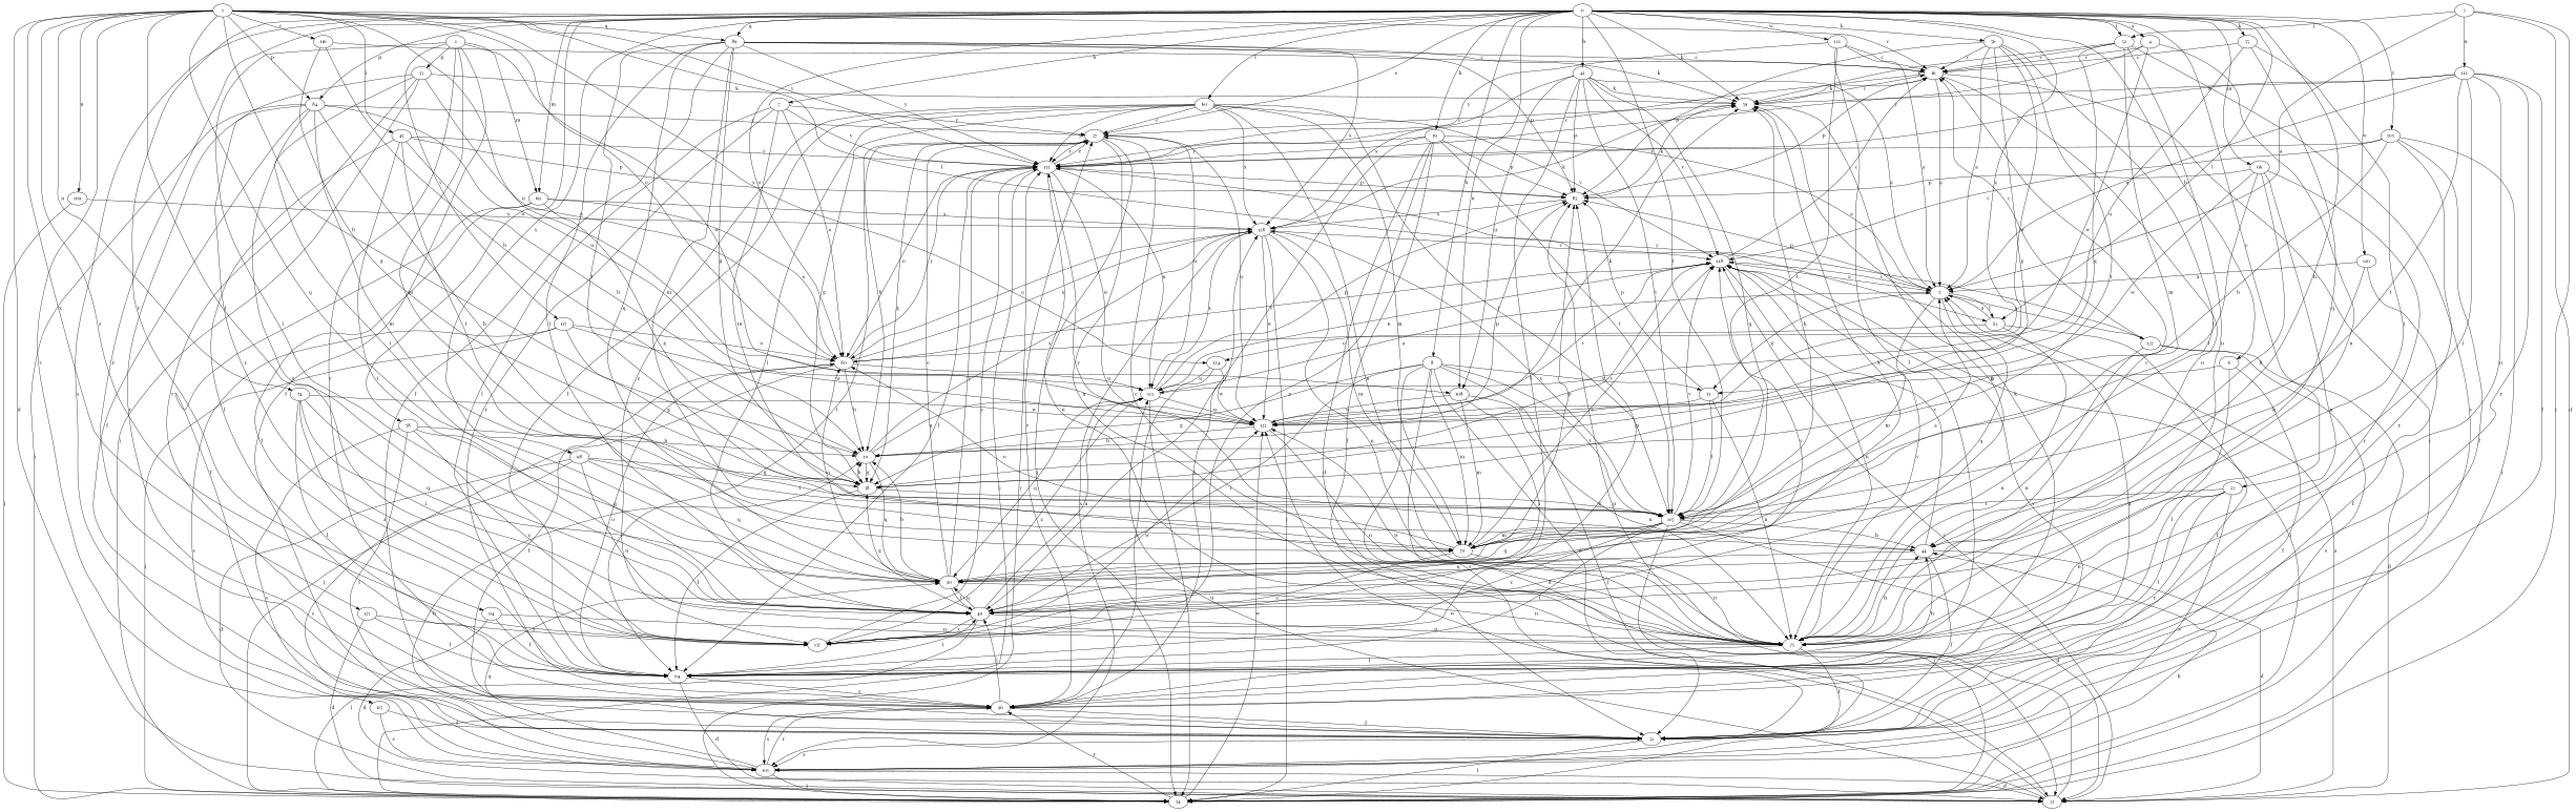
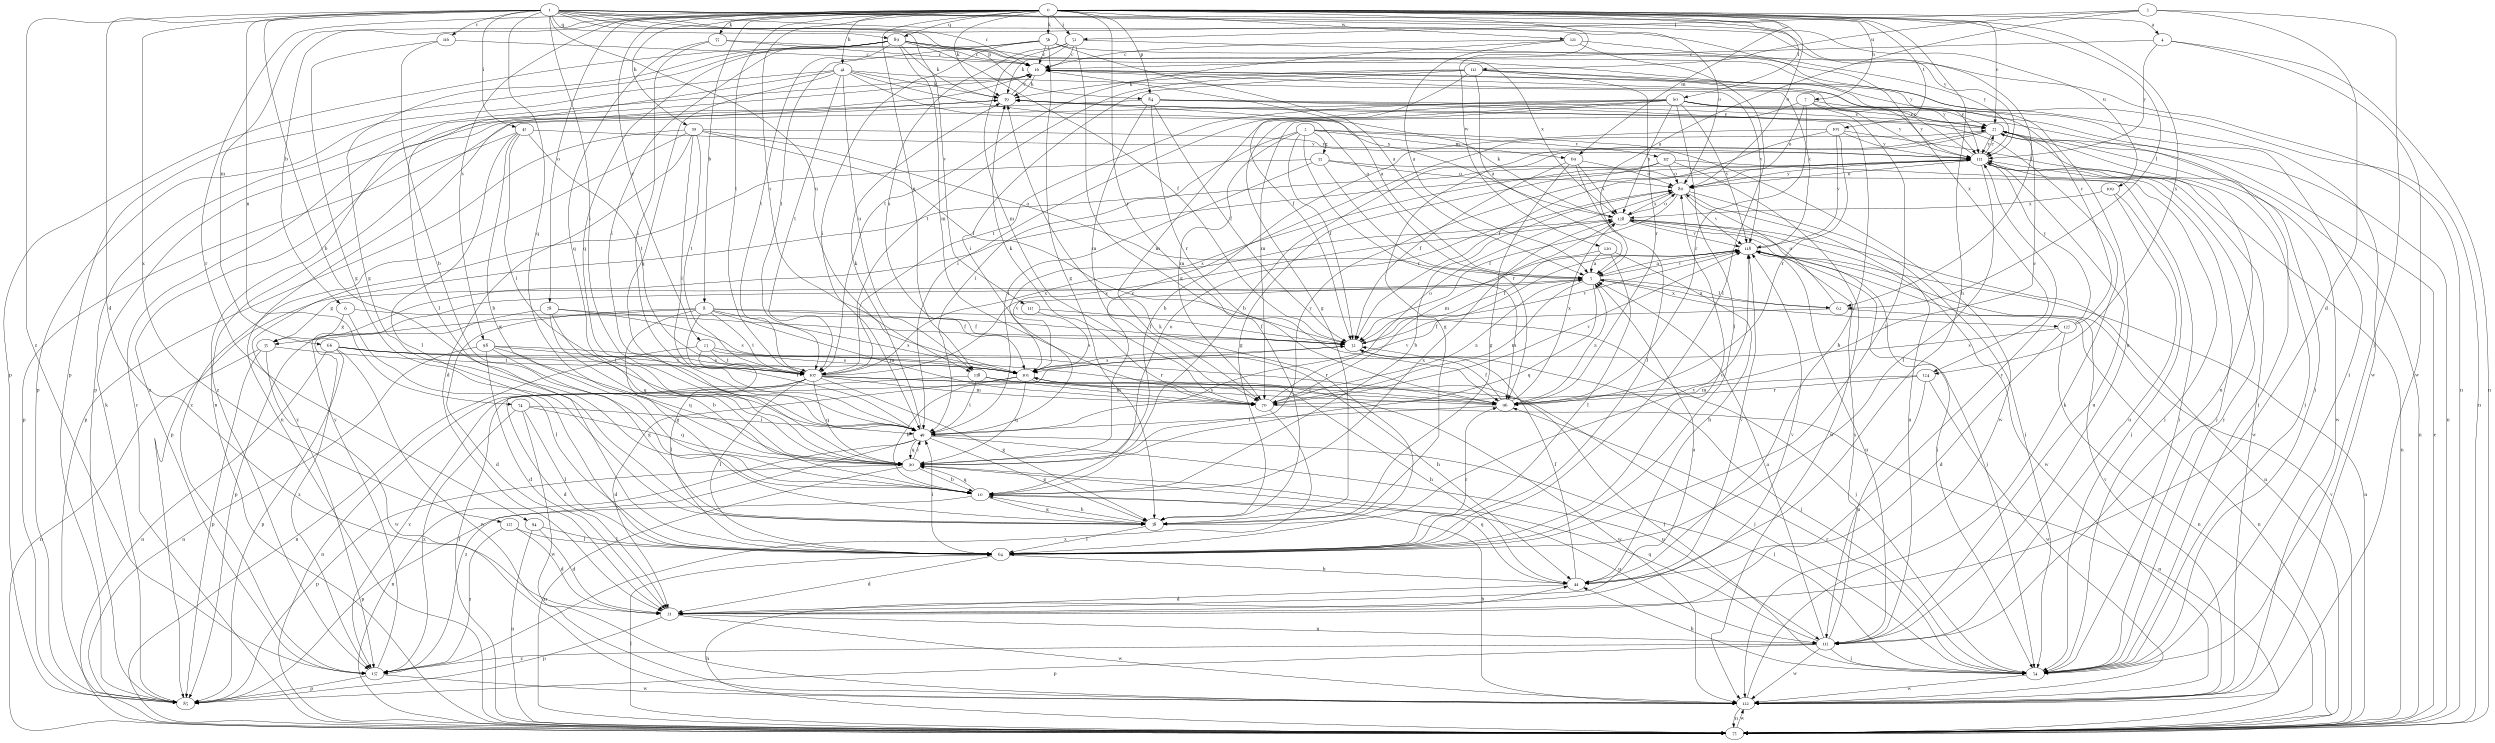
  strict digraph {
    fontname="Playfair Display"
    node [fontname="Playfair Display"]
    edge [fontname="Playfair Display"]
    0
    4
    6
    7
    8
    23
    27
    39
    41
    44
    52
    55
    56
    59
    60
    62
    66
    69
    78
    80
    84
    89
    94
    96
    98
    101
    105
    107
-   108
+   108 [label=138]
    120
    121
    124
    16
    133
    122
    75
    32
    35
    64
    70
    21
    49
    54
    38
    10
    113
    137
    5
    85
    90
    118
    128
    1
    45
    74
    109
    115
    116
    125
    2
    33
    117
    3
    112
    127
    0 -> 4 [label=a]
    0 -> 6 [label=b]
    0 -> 7 [label=b]
    0 -> 8 [label=b]
    0 -> 23 [label=e]
    0 -> 27 [label=e]
    0 -> 39 [label=h]
    0 -> 41 [label=h]
    0 -> 44 [label=h]
    0 -> 52 [label=j]
    0 -> 55 [label=k]
    0 -> 56 [label=k]
    0 -> 59 [label=k]
    0 -> 60 [label=l]
    0 -> 62 [label=l]
    0 -> 66 [label=m]
    0 -> 69 [label=m]
    0 -> 78 [label=o]
    0 -> 80 [label=o]
    0 -> 84 [label=p]
    0 -> 89 [label=q]
    0 -> 94 [label=r]
    0 -> 96 [label=r]
    0 -> 98 [label=s]
    0 -> 101 [label=s]
    0 -> 105 [label=t]
    0 -> 107 [label=t]
    0 -> 108 [label=u]
    0 -> 120 [label=w]
    0 -> 121 [label=w]
    0 -> 124 [label=x]
    4 -> 16 [label=c]
    4 -> 133 [label=y]
    4 -> 122 [label=w]
    4 -> 75 [label=n]
    6 -> 32 [label=f]
    6 -> 35 [label=g]
    6 -> 64 [label=l]
    7 -> 27 [label=e]
    7 -> 80 [label=o]
    7 -> 96 [label=r]
    7 -> 133 [label=y]
    7 -> 64 [label=l]
    7 -> 70 [label=m]
    8 -> 101 [label=s]
    8 -> 107 [label=t]
    8 -> 32 [label=f]
    8 -> 35 [label=g]
    8 -> 70 [label=m]
    8 -> 21 [label=d]
    8 -> 49 [label=i]
    8 -> 54 [label=j]
    8 -> 38 [label=g]
    23 -> 96 [label=r]
    23 -> 101 [label=s]
    23 -> 107 [label=t]
    23 -> 75 [label=n]
    23 -> 64 [label=l]
    27 -> 133 [label=y]
    27 -> 122 [label=w]
    27 -> 75 [label=n]
-   27 -> 64 [label=l]
+   120 -> 64 [label=l]
    27 -> 54 [label=j]
    27 -> 38 [label=g]
    27 -> 10 [label=b]
    27 -> 113 [label=u]
    39 -> 107 [label=t]
    39 -> 133 [label=y]
    39 -> 32 [label=f]
    39 -> 21 [label=d]
    39 -> 49 [label=i]
    39 -> 137 [label=z]
    39 -> 5 [label=a]
    39 -> 85 [label=p]
    41 -> 59 [label=k]
    41 -> 107 [label=t]
    41 -> 108 [label=u]
    41 -> 64 [label=l]
    41 -> 5 [label=a]
    41 -> 85 [label=p]
    41 -> 90 [label=q]
    41 -> 118 [label=v]
    41 -> 128 [label=x]
    44 -> 133 [label=y]
    44 -> 32 [label=f]
    44 -> 21 [label=d]
    44 -> 90 [label=q]
    44 -> 118 [label=v]
    52 -> 59 [label=k]
    52 -> 101 [label=s]
    52 -> 16 [label=c]
    52 -> 75 [label=n]
    52 -> 70 [label=m]
    52 -> 38 [label=g]
    55 -> 16 [label=c]
    55 -> 49 [label=i]
    55 -> 113 [label=u]
    55 -> 90 [label=q]
    56 -> 107 [label=t]
    56 -> 16 [label=c]
    56 -> 122 [label=w]
    56 -> 49 [label=i]
    56 -> 38 [label=g]
    56 -> 5 [label=a]
    56 -> 85 [label=p]
    59 -> 27 [label=e]
    59 -> 16 [label=c]
    59 -> 75 [label=n]
    60 -> 27 [label=e]
    60 -> 107 [label=t]
    60 -> 133 [label=y]
    60 -> 75 [label=n]
    60 -> 64 [label=l]
    60 -> 70 [label=m]
    60 -> 49 [label=i]
    60 -> 38 [label=g]
    60 -> 137 [label=z]
    60 -> 118 [label=v]
    60 -> 128 [label=x]
    62 -> 80 [label=o]
    62 -> 75 [label=n]
    62 -> 32 [label=f]
    62 -> 5 [label=a]
    66 -> 44 [label=h]
    66 -> 96 [label=r]
    66 -> 107 [label=t]
    66 -> 122 [label=w]
    66 -> 75 [label=n]
    66 -> 85 [label=p]
    69 -> 80 [label=o]
    69 -> 32 [label=f]
    69 -> 64 [label=l]
    69 -> 38 [label=g]
    69 -> 128 [label=x]
    78 -> 101 [label=s]
    78 -> 32 [label=f]
    78 -> 10 [label=b]
    78 -> 137 [label=z]
    78 -> 90 [label=q]
    80 -> 133 [label=y]
    80 -> 32 [label=f]
    80 -> 54 [label=j]
    80 -> 10 [label=b]
    80 -> 113 [label=u]
    80 -> 118 [label=v]
    80 -> 128 [label=x]
    84 -> 27 [label=e]
    84 -> 44 [label=h]
    84 -> 96 [label=r]
    84 -> 32 [label=f]
    84 -> 70 [label=m]
    84 -> 54 [label=j]
    84 -> 137 [label=z]
    89 -> 59 [label=k]
    89 -> 107 [label=t]
    89 -> 16 [label=c]
    89 -> 133 [label=y]
    89 -> 32 [label=f]
    89 -> 70 [label=m]
    89 -> 49 [label=i]
    89 -> 38 [label=g]
    89 -> 85 [label=p]
    89 -> 90 [label=q]
    89 -> 128 [label=x]
    94 -> 75 [label=n]
    94 -> 64 [label=l]
    94 -> 21 [label=d]
    96 -> 27 [label=e]
    96 -> 101 [label=s]
    96 -> 32 [label=f]
    96 -> 49 [label=i]
    96 -> 5 [label=a]
    96 -> 128 [label=x]
    98 -> 101 [label=s]
    98 -> 107 [label=t]
    98 -> 75 [label=n]
    98 -> 21 [label=d]
    98 -> 38 [label=g]
    98 -> 90 [label=q]
    101 -> 96 [label=r]
    101 -> 21 [label=d]
    101 -> 54 [label=j]
    101 -> 10 [label=b]
    101 -> 90 [label=q]
    105 -> 96 [label=r]
    105 -> 133 [label=y]
    105 -> 32 [label=f]
    105 -> 54 [label=j]
    105 -> 10 [label=b]
    105 -> 118 [label=v]
    107 -> 44 [label=h]
    107 -> 64 [label=l]
    107 -> 70 [label=m]
    107 -> 21 [label=d]
    107 -> 54 [label=j]
-   38 -> 107 [label=g]
+   107 -> 38 [label=g]
    107 -> 137 [label=z]
    107 -> 90 [label=q]
    107 -> 118 [label=v]
    107 -> 128 [label=x]
    108 -> 122 [label=w]
    108 -> 75 [label=n]
    108 -> 70 [label=m]
    108 -> 49 [label=i]
    120 -> 44 [label=h]
    120 -> 32 [label=f]
    120 -> 5 [label=a]
    121 -> 107 [label=t]
    121 -> 16 [label=c]
    121 -> 133 [label=y]
    121 -> 64 [label=l]
    121 -> 5 [label=a]
    124 -> 96 [label=r]
    124 -> 122 [label=w]
+   124 -> 70 [label=m]
    124 -> 113 [label=u]
    16 -> 59 [label=k]
    16 -> 75 [label=n]
    16 -> 54 [label=j]
    16 -> 5 [label=a]
    16 -> 85 [label=p]
    133 -> 27 [label=e]
    133 -> 80 [label=o]
    133 -> 16 [label=c]
    133 -> 122 [label=w]
    133 -> 75 [label=n]
    133 -> 64 [label=l]
    133 -> 54 [label=j]
    133 -> 113 [label=u]
    133 -> 85 [label=p]
    122 -> 59 [label=k]
    122 -> 75 [label=n]
    122 -> 10 [label=b]
    122 -> 118 [label=v]
    75 -> 27 [label=e]
    75 -> 44 [label=h]
    75 -> 16 [label=c]
    75 -> 122 [label=w]
    75 -> 32 [label=f]
    75 -> 64 [label=l]
    75 -> 118 [label=v]
    32 -> 101 [label=s]
    32 -> 54 [label=j]
    32 -> 118 [label=v]
    35 -> 107 [label=t]
    35 -> 122 [label=w]
    35 -> 75 [label=n]
    35 -> 85 [label=p]
    64 -> 44 [label=h]
    64 -> 59 [label=k]
    64 -> 80 [label=o]
    64 -> 96 [label=r]
    64 -> 21 [label=d]
    64 -> 49 [label=i]
    70 -> 59 [label=k]
    70 -> 80 [label=o]
    70 -> 75 [label=n]
    70 -> 137 [label=z]
    70 -> 5 [label=a]
    70 -> 118 [label=v]
    21 -> 122 [label=w]
    21 -> 113 [label=u]
    21 -> 5 [label=a]
    21 -> 85 [label=p]
    21 -> 118 [label=v]
    49 -> 59 [label=k]
    49 -> 75 [label=n]
    49 -> 54 [label=j]
    49 -> 38 [label=g]
    49 -> 113 [label=u]
    49 -> 137 [label=z]
    49 -> 90 [label=q]
    49 -> 118 [label=v]
    54 -> 44 [label=h]
    54 -> 96 [label=r]
    54 -> 133 [label=y]
    54 -> 122 [label=w]
    38 -> 64 [label=l]
    38 -> 10 [label=b]
    38 -> 118 [label=v]
    10 -> 38 [label=g]
    10 -> 113 [label=u]
    10 -> 85 [label=p]
    10 -> 90 [label=q]
    10 -> 128 [label=x]
    113 -> 122 [label=w]
    113 -> 54 [label=j]
    113 -> 137 [label=z]
    113 -> 5 [label=a]
    113 -> 85 [label=p]
    113 -> 90 [label=q]
    113 -> 128 [label=x]
    137 -> 133 [label=y]
    137 -> 122 [label=w]
    137 -> 85 [label=p]
    5 -> 62 [label=l]
    5 -> 35 [label=g]
    5 -> 70 [label=m]
    5 -> 85 [label=p]
    5 -> 90 [label=q]
    5 -> 118 [label=v]
    5 -> 127 [label=x]
    85 -> 59 [label=k]
-   85 -> 128 [label=x]
    90 -> 27 [label=e]
    90 -> 80 [label=o]
    90 -> 133 [label=y]
    90 -> 75 [label=n]
    90 -> 49 [label=i]
    90 -> 10 [label=b]
    90 -> 85 [label=p]
    118 -> 16 [label=c]
    118 -> 75 [label=n]
    118 -> 54 [label=j]
    118 -> 113 [label=u]
    118 -> 5 [label=a]
    128 -> 59 [label=k]
    128 -> 80 [label=o]
    128 -> 101 [label=s]
    128 -> 122 [label=w]
    128 -> 75 [label=n]
    128 -> 70 [label=m]
    128 -> 54 [label=j]
    128 -> 118 [label=v]
    1 -> 62 [label=l]
    1 -> 80 [label=o]
    1 -> 84 [label=p]
    1 -> 89 [label=q]
    1 -> 108 [label=u]
    1 -> 124 [label=x]
    1 -> 16 [label=c]
    1 -> 133 [label=y]
    1 -> 21 [label=d]
    1 -> 49 [label=i]
    1 -> 10 [label=b]
    1 -> 137 [label=z]
    1 -> 90 [label=q]
    1 -> 45 [label=i]
    1 -> 74 [label=n]
    1 -> 109 [label=u]
    1 -> 115 [label=v]
    1 -> 116 [label=v]
    1 -> 125 [label=x]
    45 -> 107 [label=t]
    45 -> 133 [label=y]
    45 -> 64 [label=l]
    45 -> 49 [label=i]
    45 -> 10 [label=b]
    45 -> 85 [label=p]
    74 -> 122 [label=w]
    74 -> 64 [label=l]
    74 -> 49 [label=i]
    74 -> 137 [label=z]
    74 -> 90 [label=q]
    109 -> 54 [label=j]
-   84 -> 113 [label=u]
+   109 -> 113 [label=u]
    109 -> 128 [label=x]
    115 -> 101 [label=s]
    115 -> 32 [label=f]
    116 -> 16 [label=c]
    116 -> 38 [label=g]
    116 -> 10 [label=b]
    125 -> 64 [label=l]
    125 -> 21 [label=d]
    125 -> 137 [label=z]
    2 -> 69 [label=m]
    2 -> 96 [label=r]
    2 -> 122 [label=w]
    2 -> 32 [label=f]
    2 -> 70 [label=m]
    2 -> 49 [label=i]
    2 -> 33 [label=g]
    2 -> 117 [label=v]
-   33 -> 59 [label=k]
    33 -> 80 [label=o]
    33 -> 96 [label=r]
    33 -> 49 [label=i]
    33 -> 54 [label=j]
    33 -> 137 [label=z]
    117 -> 80 [label=o]
    117 -> 101 [label=s]
    117 -> 122 [label=w]
    117 -> 54 [label=j]
    117 -> 38 [label=g]
    3 -> 52 [label=j]
    3 -> 21 [label=d]
    3 -> 54 [label=j]
    3 -> 5 [label=a]
    3 -> 112 [label=u]
    112 -> 59 [label=k]
    112 -> 96 [label=r]
    112 -> 107 [label=t]
    112 -> 133 [label=y]
    112 -> 75 [label=n]
    112 -> 32 [label=f]
    112 -> 49 [label=i]
    112 -> 5 [label=a]
    127 -> 101 [label=s]
    127 -> 16 [label=c]
    127 -> 133 [label=y]
    127 -> 75 [label=n]
    127 -> 21 [label=d]
  }
